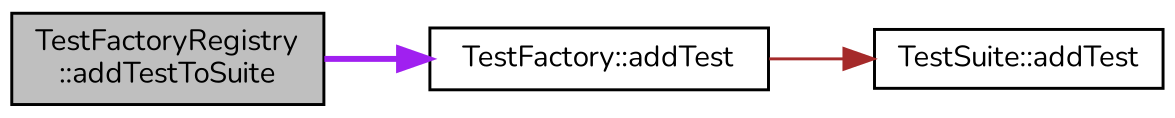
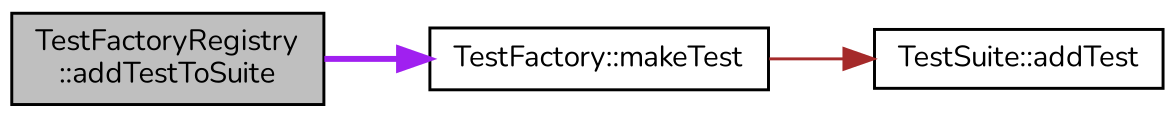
  digraph {
    fontname=Nunito
    rankdir=LR
    node [color=black fillcolor=white fontname=Nunito fontsize=10 shape=record style=filled]
    edge [fontname=Nunito fontsize=10 labelfontname=Helvetica labelfontsize=10]
    n1 [fillcolor=grey75 fontcolor=black height=0.2 label="TestFactoryRegistry\l::addTestToSuite" width=0.4]
-   n2 [height=0.2 label="TestFactory::addTest" width=0.4]
+   n2 [height=0.2 label="TestFactory::makeTest" width=0.4]
    n3 [height=0.2 label="TestSuite::addTest" width=0.4]
    n1 -> n2 [color=purple style=bold]
    n2 -> n3 [color=brown style=solid]
  }
